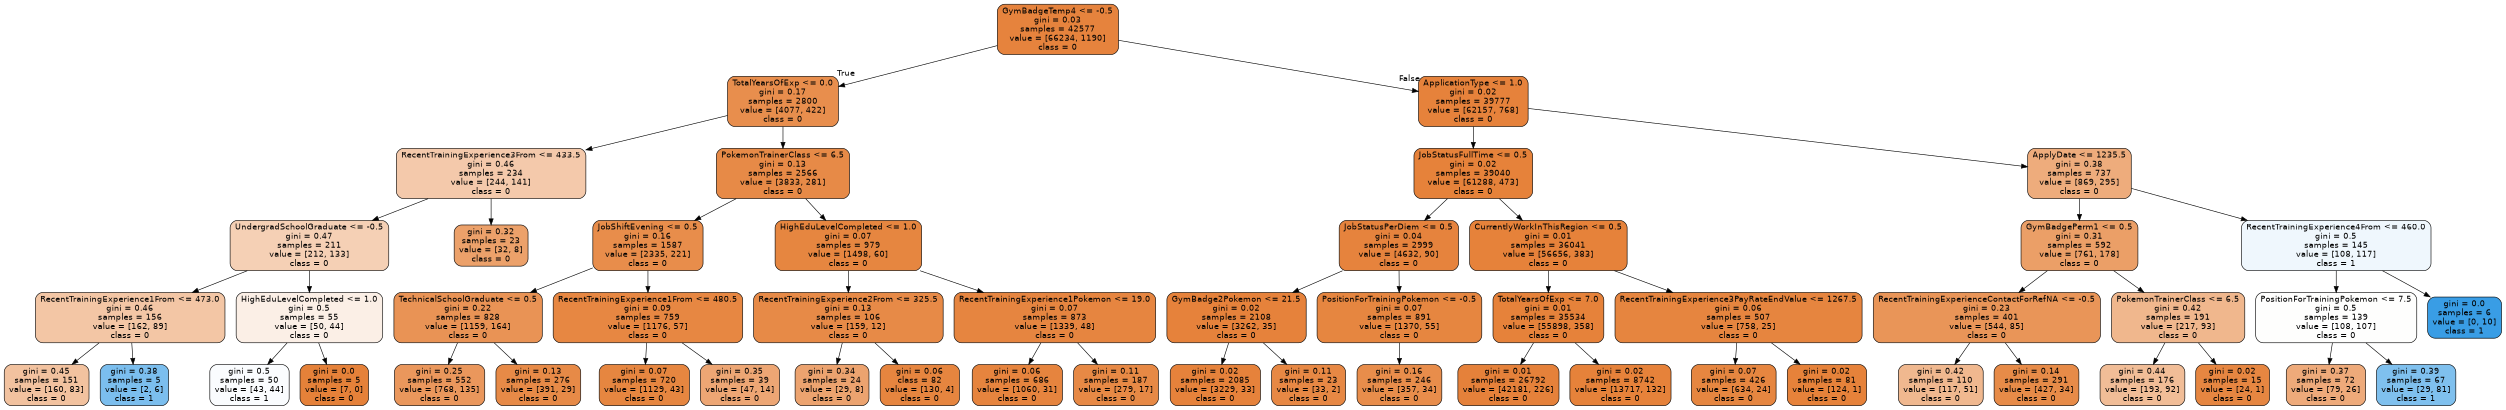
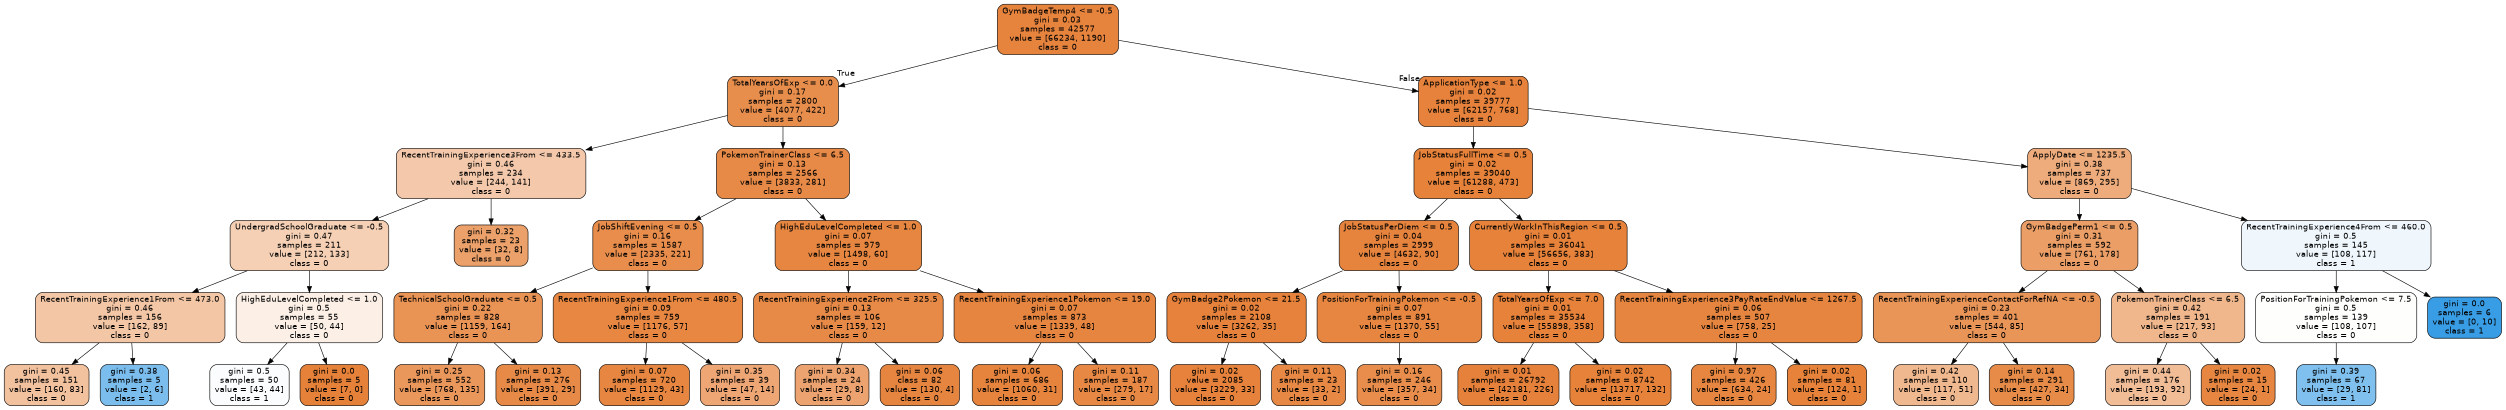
  digraph {
    node [color=black fillcolor="#e58139fd" fontname=helvetica shape=box style="filled, rounded"]
    edge [fontname=helvetica]
    n1 [fillcolor="#e58139fa" label="GymBadgeTemp4 <= -0.5\ngini = 0.03\nsamples = 42577\nvalue = [66234, 1190]\nclass = 0"]
    n2 [fillcolor="#e58139e5" label="TotalYearsOfExp <= 0.0\ngini = 0.17\nsamples = 2800\nvalue = [4077, 422]\nclass = 0"]
    n3 [fillcolor="#e58139fc" label="ApplicationType <= 1.0\ngini = 0.02\nsamples = 39777\nvalue = [62157, 768]\nclass = 0"]
    n4 [fillcolor="#e581396c" label="RecentTrainingExperience3From <= 433.5\ngini = 0.46\nsamples = 234\nvalue = [244, 141]\nclass = 0"]
    n5 [fillcolor="#e58139ec" label="PokemonTrainerClass <= 6.5\ngini = 0.13\nsamples = 2566\nvalue = [3833, 281]\nclass = 0"]
    n6 [label="JobStatusFullTime <= 0.5\ngini = 0.02\nsamples = 39040\nvalue = [61288, 473]\nclass = 0"]
    n7 [fillcolor="#e58139a8" label="ApplyDate <= 1235.5\ngini = 0.38\nsamples = 737\nvalue = [869, 295]\nclass = 0"]
    n8 [fillcolor="#e581395f" label="UndergradSchoolGraduate <= -0.5\ngini = 0.47\nsamples = 211\nvalue = [212, 133]\nclass = 0"]
    n9 [fillcolor="#e58139bf" label="gini = 0.32\nsamples = 23\nvalue = [32, 8]\nclass = 0"]
    n10 [fillcolor="#e58139e7" label="JobShiftEvening <= 0.5\ngini = 0.16\nsamples = 1587\nvalue = [2335, 221]\nclass = 0"]
    n11 [fillcolor="#e58139f5" label="HighEduLevelCompleted <= 1.0\ngini = 0.07\nsamples = 979\nvalue = [1498, 60]\nclass = 0"]
    n12 [fillcolor="#e5813973" label="RecentTrainingExperience1From <= 473.0\ngini = 0.46\nsamples = 156\nvalue = [162, 89]\nclass = 0"]
    n13 [fillcolor="#e581391f" label="HighEduLevelCompleted <= 1.0\ngini = 0.5\nsamples = 55\nvalue = [50, 44]\nclass = 0"]
    n14 [fillcolor="#e581397b" label="gini = 0.45\nsamples = 151\nvalue = [160, 83]\nclass = 0"]
    n15 [fillcolor="#399de5aa" label="gini = 0.38\nsamples = 5\nvalue = [2, 6]\nclass = 1"]
    n16 [fillcolor="#399de506" label="gini = 0.5\nsamples = 50\nvalue = [43, 44]\nclass = 1"]
    n17 [fillcolor="#e58139ff" label="gini = 0.0\nsamples = 5\nvalue = [7, 0]\nclass = 0"]
    n18 [fillcolor="#e58139db" label="TechnicalSchoolGraduate <= 0.5\ngini = 0.22\nsamples = 828\nvalue = [1159, 164]\nclass = 0"]
    n19 [fillcolor="#e58139f3" label="RecentTrainingExperience1From <= 480.5\ngini = 0.09\nsamples = 759\nvalue = [1176, 57]\nclass = 0"]
    n20 [fillcolor="#e58139ec" label="RecentTrainingExperience2From <= 325.5\ngini = 0.13\nsamples = 106\nvalue = [159, 12]\nclass = 0"]
    n21 [fillcolor="#e58139f6" label="RecentTrainingExperience1Pokemon <= 19.0\ngini = 0.07\nsamples = 873\nvalue = [1339, 48]\nclass = 0"]
    n22 [fillcolor="#e58139d2" label="gini = 0.25\nsamples = 552\nvalue = [768, 135]\nclass = 0"]
    n23 [fillcolor="#e58139ec" label="gini = 0.13\nsamples = 276\nvalue = [391, 29]\nclass = 0"]
    n24 [fillcolor="#e58139f5" label="gini = 0.07\nsamples = 720\nvalue = [1129, 43]\nclass = 0"]
    n25 [fillcolor="#e58139b3" label="gini = 0.35\nsamples = 39\nvalue = [47, 14]\nclass = 0"]
    n26 [fillcolor="#e58139b9" label="gini = 0.34\nsamples = 24\nvalue = [29, 8]\nclass = 0"]
    n27 [fillcolor="#e58139f7" label="gini = 0.06\nclass = 82\nvalue = [130, 4]\nclass = 0"]
    n28 [fillcolor="#e58139f8" label="gini = 0.06\nsamples = 686\nvalue = [1060, 31]\nclass = 0"]
    n29 [fillcolor="#e58139ef" label="gini = 0.11\nsamples = 187\nvalue = [279, 17]\nclass = 0"]
    n30 [fillcolor="#e58139fa" label="JobStatusPerDiem <= 0.5\ngini = 0.04\nsamples = 2999\nvalue = [4632, 90]\nclass = 0"]
    n31 [label="CurrentlyWorkInThisRegion <= 0.5\ngini = 0.01\nsamples = 36041\nvalue = [56656, 383]\nclass = 0"]
    n32 [fillcolor="#e58139c3" label="GymBadgePerm1 <= 0.5\ngini = 0.31\nsamples = 592\nvalue = [761, 178]\nclass = 0"]
    n33 [fillcolor="#399de514" label="RecentTrainingExperience4From <= 460.0\ngini = 0.5\nsamples = 145\nvalue = [108, 117]\nclass = 1"]
    n34 [fillcolor="#e58139fc" label="GymBadge2Pokemon <= 21.5\ngini = 0.02\nsamples = 2108\nvalue = [3262, 35]\nclass = 0"]
    n35 [fillcolor="#e58139f5" label="PositionForTrainingPokemon <= -0.5\ngini = 0.07\nsamples = 891\nvalue = [1370, 55]\nclass = 0"]
    n36 [label="TotalYearsOfExp <= 7.0\ngini = 0.01\nsamples = 35534\nvalue = [55898, 358]\nclass = 0"]
    n37 [fillcolor="#e58139f7" label="RecentTrainingExperience3PayRateEndValue <= 1267.5\ngini = 0.06\nsamples = 507\nvalue = [758, 25]\nclass = 0"]
-   n38 [fillcolor="#e58139fc" label="gini = 0.02\nsamples = 2085\nvalue = [3229, 33]\nclass = 0"]
+   n38 [fillcolor="#e58139fc" label="gini = 0.02\nvalue = 2085\nvalue = [3229, 33]\nclass = 0"]
    n39 [fillcolor="#e58139f0" label="gini = 0.11\nsamples = 23\nvalue = [33, 2]\nclass = 0"]
    n40 [fillcolor="#e58139e7" label="gini = 0.16\nsamples = 246\nvalue = [357, 34]\nclass = 0"]
    n41 [fillcolor="#e58139fe" label="gini = 0.01\nsamples = 26792\nvalue = [42181, 226]\nclass = 0"]
    n42 [label="gini = 0.02\nsamples = 8742\nvalue = [13717, 132]\nclass = 0"]
-   n43 [fillcolor="#e58139f5" label="gini = 0.07\nsamples = 426\nvalue = [634, 24]\nclass = 0"]
+   n43 [fillcolor="#e58139f5" label="gini = 0.97\nsamples = 426\nvalue = [634, 24]\nclass = 0"]
    n44 [label="gini = 0.02\nsamples = 81\nvalue = [124, 1]\nclass = 0"]
    n45 [fillcolor="#e58139d7" label="RecentTrainingExperienceContactForRefNA <= -0.5\ngini = 0.23\nsamples = 401\nvalue = [544, 85]\nclass = 0"]
    n46 [fillcolor="#e5813992" label="PokemonTrainerClass <= 6.5\ngini = 0.42\nsamples = 191\nvalue = [217, 93]\nclass = 0"]
    n47 [fillcolor="#e5813902" label="PositionForTrainingPokemon <= 7.5\ngini = 0.5\nsamples = 139\nvalue = [108, 107]\nclass = 0"]
    n48 [fillcolor="#399de5ff" label="gini = 0.0\nsamples = 6\nvalue = [0, 10]\nclass = 1"]
    n49 [fillcolor="#e5813990" label="gini = 0.42\nsamples = 110\nvalue = [117, 51]\nclass = 0"]
    n50 [fillcolor="#e58139eb" label="gini = 0.14\nsamples = 291\nvalue = [427, 34]\nclass = 0"]
    n51 [fillcolor="#e5813985" label="gini = 0.44\nsamples = 176\nvalue = [193, 92]\nclass = 0"]
    n52 [fillcolor="#e58139f4" label="gini = 0.02\nsamples = 15\nvalue = [24, 1]\nclass = 0"]
-   n53 [fillcolor="#e58139ab" label="gini = 0.37\nsamples = 72\nvalue = [79, 26]\nclass = 0"]
    n54 [fillcolor="#399de5a4" label="gini = 0.39\nsamples = 67\nvalue = [29, 81]\nclass = 1"]
    n1 -> n2 [headlabel=True labelangle=45 labeldistance=2.5]
    n1 -> n3 [headlabel=False labelangle=-45 labeldistance=2.5]
    n2 -> n4
    n2 -> n5
    n3 -> n6
    n3 -> n7
    n4 -> n8
    n4 -> n9
    n5 -> n10
    n5 -> n11
    n6 -> n30
    n6 -> n31
    n7 -> n32
    n7 -> n33
    n8 -> n12
    n8 -> n13
    n10 -> n18
    n10 -> n19
    n11 -> n20
    n11 -> n21
    n12 -> n14
    n12 -> n15
    n13 -> n16
    n13 -> n17
    n18 -> n22
    n18 -> n23
    n19 -> n24
    n19 -> n25
    n20 -> n26
    n20 -> n27
    n21 -> n28
    n21 -> n29
    n30 -> n34
    n30 -> n35
    n31 -> n36
    n31 -> n37
    n32 -> n45
    n32 -> n46
    n33 -> n47
    n33 -> n48
    n34 -> n38
    n34 -> n39
    n35 -> n40
    n36 -> n41
    n36 -> n42
    n37 -> n43
    n37 -> n44
    n45 -> n49
    n45 -> n50
    n46 -> n51
    n46 -> n52
-   n47 -> n53
    n47 -> n54
  }
